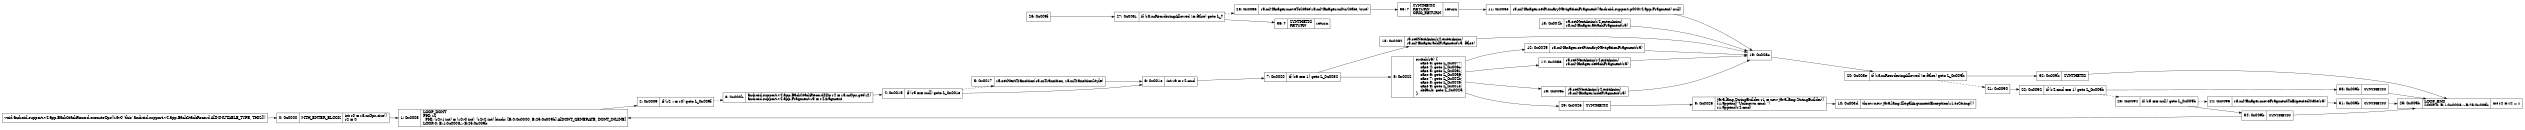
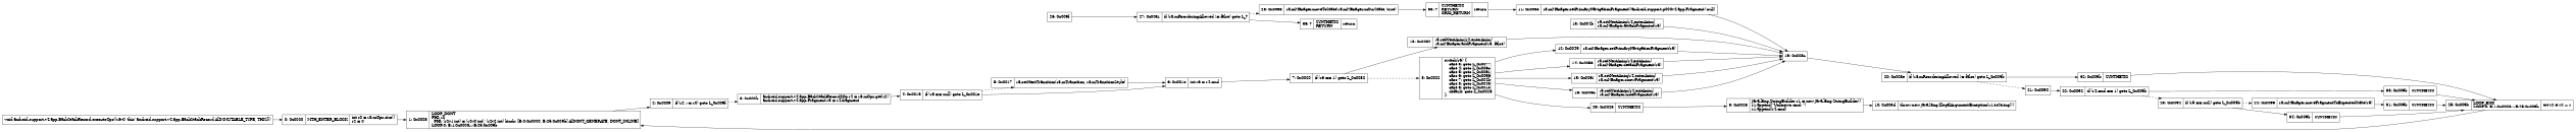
  digraph {
    rankdir=LR
    node [shape=record]
    n1 [label="{0\:\ 0x0000|MTH_ENTER_BLOCK\l|int r0 = r8.mOps.size()\lr2 = 0\l}"]
    n2 [label="{1\:\ 0x0008|LOOP_DONT\lPHI: r2 \l  PHI: (r2v1 int) = (r2v0 int), (r2v2 int) binds: [B:0:0x0000, B:25:0x009b] A[DONT_GENERATE, DONT_INLINE]\lLOOP:0: B:1:0x0008\-\>B:25:0x009b\l}"]
    n3 [label="{2\:\ 0x0009|if (r2 \>= r0) goto L_0x009f\l}"]
    n4 [label="{3\:\ 0x000b|android.support.v4.app.BackStackRecord$Op r4 = r8.mOps.get(r2)\landroid.support.v4.app.Fragment r5 = r4.fragment\l}"]
    n5 [label="{4\:\ 0x0015|if (r5 == null) goto L_0x001e\l}"]
    n6 [label="{5\:\ 0x0017|r5.setNextTransition(r8.mTransition, r8.mTransitionStyle)\l}"]
    n7 [label="{6\:\ 0x001e|int r6 = r4.cmd\l}"]
    n8 [label="{7\:\ 0x0020|if (r6 == 1) goto L_0x0082\l}"]
    n9 [label="{8\:\ 0x0022|switch(r6) \{\l    case 3: goto L_0x0077;\l    case 4: goto L_0x006c;\l    case 5: goto L_0x0061;\l    case 6: goto L_0x0056;\l    case 7: goto L_0x004b;\l    case 8: goto L_0x0045;\l    case 9: goto L_0x001e;\l    default: goto L_0x0025;\l\}\l}"]
    n10 [label="{18\:\ 0x0082|r5.setNextAnim(r4.enterAnim)\lr8.mManager.addFragment(r5, false)\l}"]
    n11 [label="{12\:\ 0x0045|r8.mManager.setPrimaryNavigationFragment(r5)\l}"]
    n12 [label="{14\:\ 0x0056|r5.setNextAnim(r4.exitAnim)\lr8.mManager.detachFragment(r5)\l}"]
+   n13 [label="{15\:\ 0x0061|r5.setNextAnim(r4.enterAnim)\lr8.mManager.showFragment(r5)\l}"]
    n14 [label="{16\:\ 0x006c|r5.setNextAnim(r4.exitAnim)\lr8.mManager.hideFragment(r5)\l}"]
    n15 [label="{29\:\ 0x0025|SYNTHETIC\l}"]
    n16 [label="{19\:\ 0x008c}"]
    n17 [label="{11\:\ 0x003e|r8.mManager.setPrimaryNavigationFragment((android.support.p000v4.app.Fragment) null)\l}"]
    n18 [label="{13\:\ 0x004b|r5.setNextAnim(r4.enterAnim)\lr8.mManager.attachFragment(r5)\l}"]
    n19 [label="{9\:\ 0x0025|java.lang.StringBuilder r1 = new java.lang.StringBuilder()\lr1.append(\"Unknown cmd: \")\lr1.append(r4.cmd)\l}"]
    n20 [label="{10\:\ 0x003d|throw new java.lang.IllegalArgumentException(r1.toString())\l}"]
    n21 [label="{20\:\ 0x008e|if (r8.mReorderingAllowed != false) goto L_0x009b\l}"]
    n22 [label="{21\:\ 0x0090}"]
    n23 [label="{32\:\ 0x009b|SYNTHETIC\l}"]
    n24 [label="{22\:\ 0x0092|if (r4.cmd == 1) goto L_0x009b\l}"]
    n25 [label="{25\:\ 0x009b|LOOP_END\lLOOP:0: B:1:0x0008\-\>B:25:0x009b\l|int r2 = r2 + 1\l}"]
    n26 [label="{23\:\ 0x0094|if (r5 == null) goto L_0x009b\l}"]
    n27 [label="{33\:\ 0x009b|SYNTHETIC\l}"]
    n28 [label="{24\:\ 0x0096|r8.mManager.moveFragmentToExpectedState(r5)\l}"]
    n29 [label="{34\:\ 0x009b|SYNTHETIC\l}"]
    n30 [label="{31\:\ 0x009b|SYNTHETIC\l}"]
    n31 [label="{26\:\ 0x009f}"]
    n32 [label="{27\:\ 0x00a1|if (r8.mReorderingAllowed != false) goto L_?\l}"]
    n33 [label="{28\:\ 0x00a3|r8.mManager.moveToState(r8.mManager.mCurState, true)\l}"]
    n34 [label="{36\:\ ?|SYNTHETIC\lRETURN\l|return\l}"]
    n35 [label="{35\:\ ?|SYNTHETIC\lRETURN\lORIG_RETURN\l|return\l}"]
    n36 [label="{void android.support.v4.app.BackStackRecord.executeOps((r8v0 'this' android.support.v4.app.BackStackRecord A[IMMUTABLE_TYPE, THIS])) }"]
    n1 -> n2
    n2 -> n3
    n3 -> n4 [style=dashed]
    n4 -> n5
    n5 -> n6 [style=dashed]
    n5 -> n7
    n6 -> n7
    n7 -> n8
-   n8 -> n9 [style=solid]
+   n8 -> n9 [style=dashed]
    n8 -> n10
    n9 -> n11
    n9 -> n12
+   n9 -> n13
    n9 -> n14
    n9 -> n15
    n10 -> n16
    n11 -> n16
    n12 -> n16
+   n13 -> n16
    n14 -> n16
    n15 -> n19
    n16 -> n21
    n17 -> n16
    n18 -> n16
    n19 -> n20
    n21 -> n22 [style=dashed]
    n21 -> n23
    n22 -> n24
    n23 -> n25
    n24 -> n26 [style=dashed]
    n24 -> n27
-   n29 -> n2
+   n25 -> n2
    n26 -> n28 [style=dashed]
    n26 -> n29
    n27 -> n25
    n28 -> n30
    n29 -> n25
    n30 -> n25
    n31 -> n32
    n32 -> n33 [style=dashed]
    n32 -> n34
    n33 -> n35
    n35 -> n17
    n36 -> n1
  }
